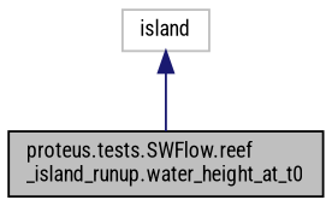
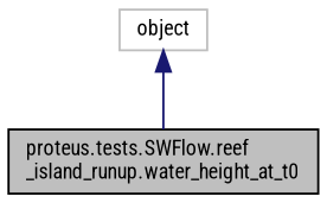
  digraph {
    fontname="Roboto Condensed"
    node [fontname="Roboto Condensed" fontsize=10 shape=record style=filled]
    n1 [color=black fillcolor=grey75 fontcolor=black height=0.2 label="proteus.tests.SWFlow.reef\l_island_runup.water_height_at_t0" width=0.4]
-   n2 [color=grey75 fillcolor=white height=0.2 label=island width=0.4]
+   n2 [color=grey75 fillcolor=white height=0.2 label=object width=0.4]
    n2 -> n1 [color=midnightblue dir=back fontname="Roboto Condensed" fontsize=10 labelfontname=Helvetica labelfontsize=10 style=solid]
  }
